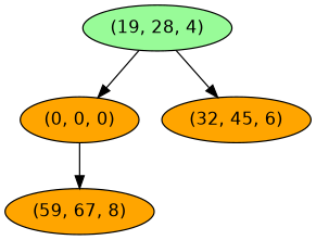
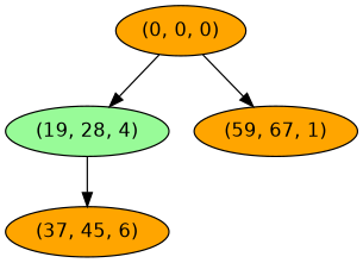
  digraph {
    fontname="DejaVu Sans"
    node [fillcolor=orange fontname="DejaVu Sans" style=filled]
    edge [fontname="DejaVu Sans"]
    "(19, 28, 4)" [fillcolor=palegreen]
    "(0, 0, 0)"
-   "(59, 67, 1)" [label="(59, 67, 8)"]
-   "(37, 45, 6)" [label="(32, 45, 6)"]
+   "(59, 67, 1)"
+   "(37, 45, 6)"
    "(19, 28, 4)" -> "(37, 45, 6)"
-   "(19, 28, 4)" -> "(0, 0, 0)"
+   "(0, 0, 0)" -> "(19, 28, 4)"
    "(0, 0, 0)" -> "(59, 67, 1)"
  }
